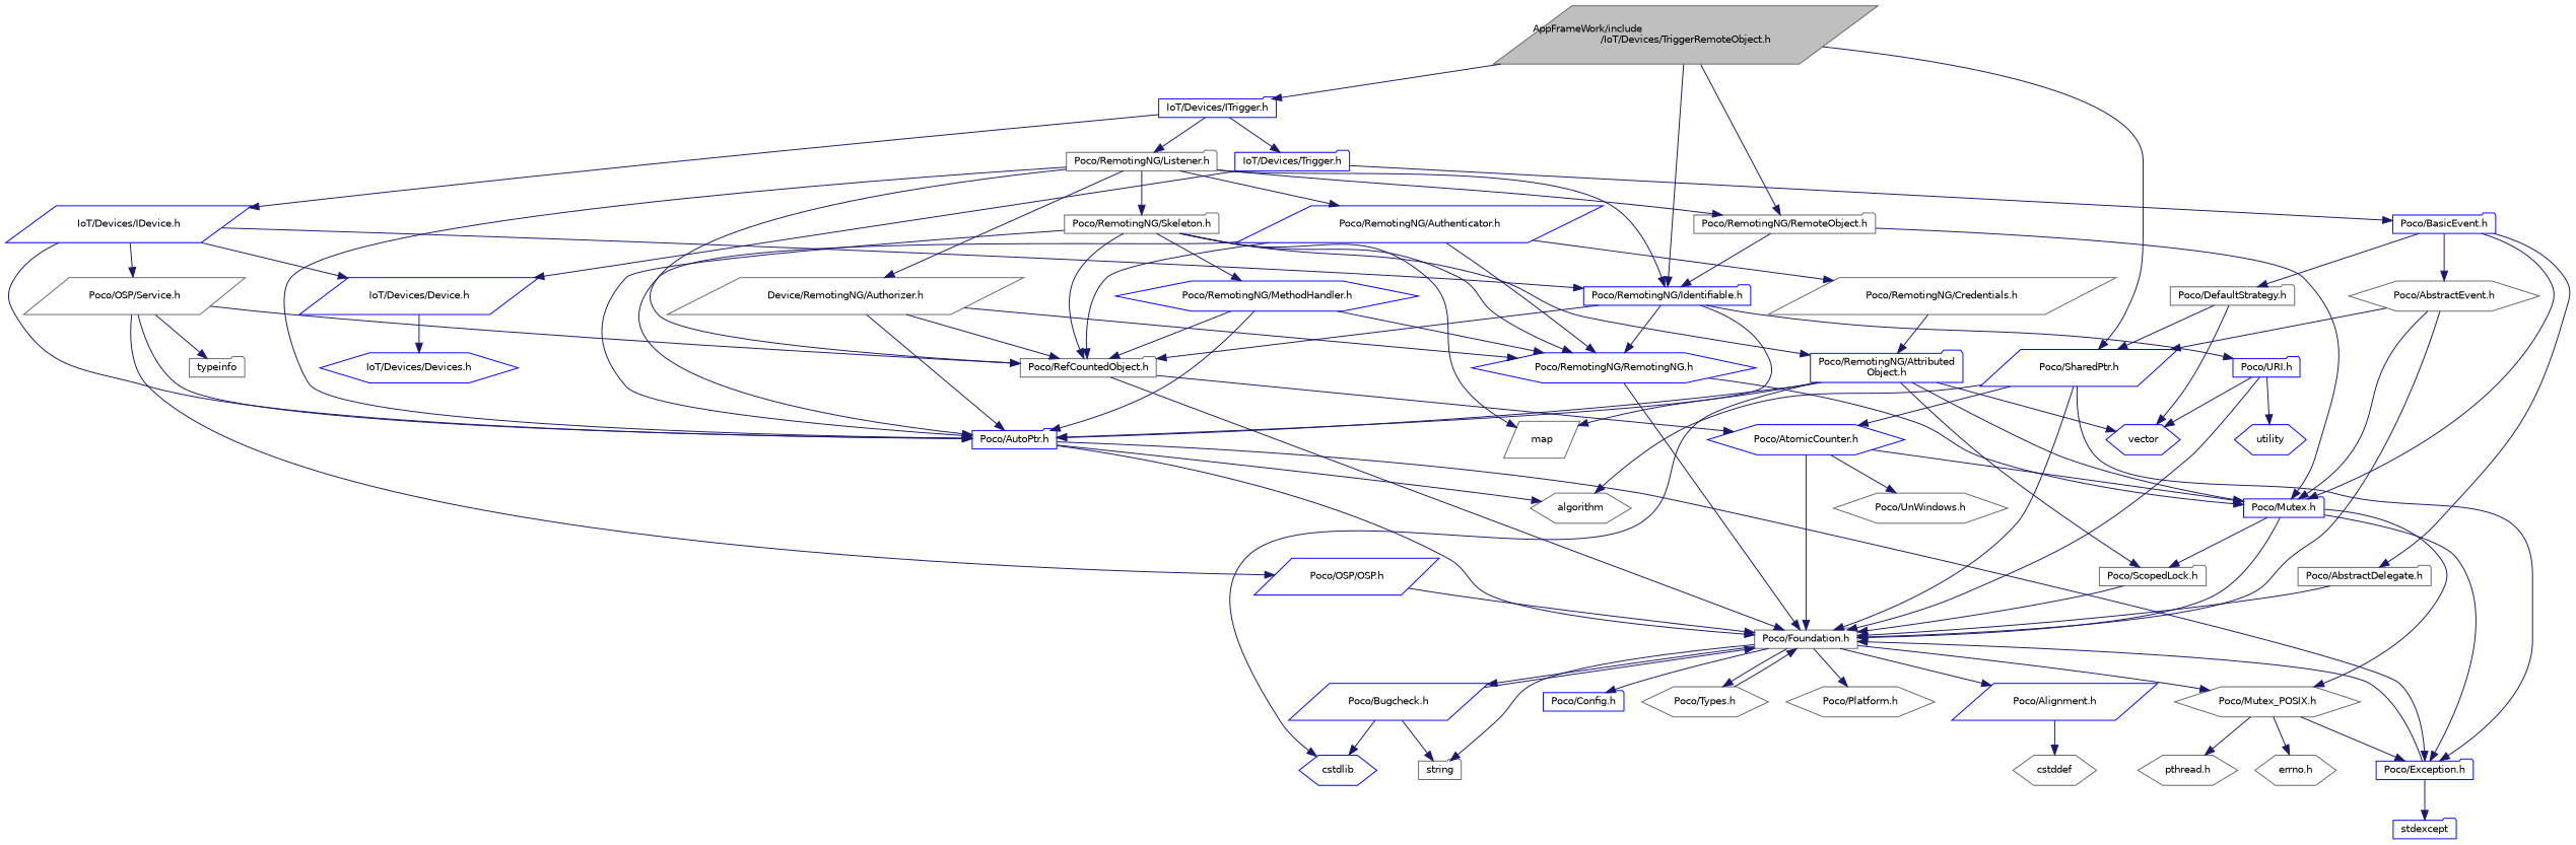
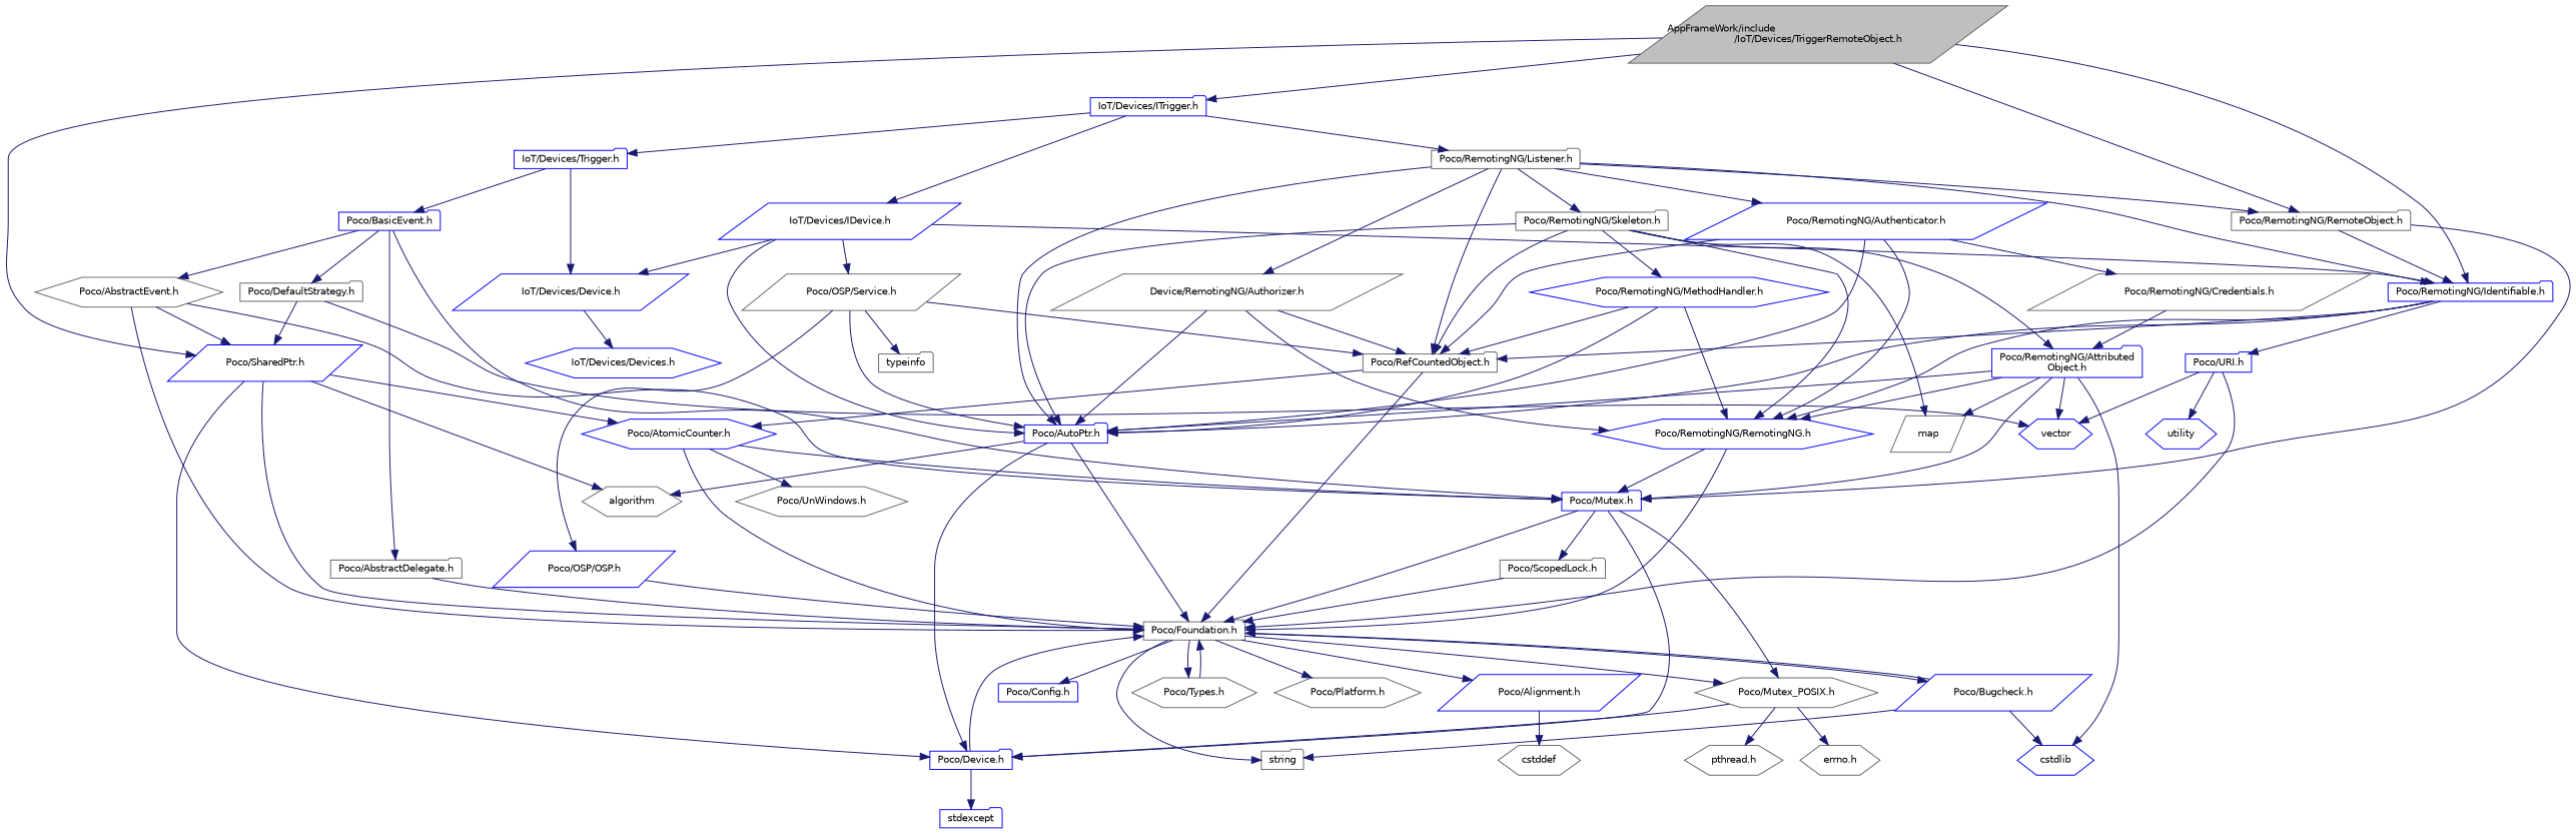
  digraph {
    node [color=blue fillcolor=white fontname=Helvetica fontsize=10 shape=folder style=filled]
    edge [color=midnightblue fontname=Helvetica fontsize=10 labelfontname=Helvetica labelfontsize=10 style=solid]
    n1 [color=gray40 fillcolor=grey75 fontcolor=black height=0.2 label="AppFrameWork/include\l/IoT/Devices/TriggerRemoteObject.h" shape=parallelogram width=0.4]
    n2 [height=0.2 label="IoT/Devices/ITrigger.h" width=0.4]
    n3 [height=0.2 label="Poco/RemotingNG/Identifiable.h" width=0.4]
    n4 [height=0.2 label="Poco/SharedPtr.h" shape=parallelogram width=0.4]
    n5 [color=gray40 height=0.2 label="Poco/RemotingNG/RemoteObject.h" width=0.4]
    n6 [height=0.2 label="IoT/Devices/IDevice.h" shape=parallelogram width=0.4]
    n7 [height=0.2 label="IoT/Devices/Trigger.h" width=0.4]
    n8 [color=gray40 height=0.2 label="Poco/RemotingNG/Listener.h" width=0.4]
    n9 [height=0.2 label="Poco/AutoPtr.h" width=0.4]
    n10 [color=gray40 height=0.2 label="Poco/RefCountedObject.h" width=0.4]
    n11 [height=0.2 label="Poco/RemotingNG/RemotingNG.h" shape=hexagon width=0.4]
    n12 [height=0.2 label="Poco/URI.h" width=0.4]
    n13 [color=gray40 height=0.2 label="Poco/Foundation.h" width=0.4]
-   n14 [height=0.2 label="Poco/Exception.h" width=0.4]
+   n14 [height=0.2 label="Poco/Device.h" width=0.4]
    n15 [color=gray40 height=0.2 label=algorithm shape=hexagon width=0.4]
    n16 [height=0.2 label="Poco/AtomicCounter.h" shape=hexagon width=0.4]
    n17 [height=0.2 label="Poco/Mutex.h" width=0.4]
    n18 [height=0.2 label="IoT/Devices/Device.h" shape=parallelogram width=0.4]
    n19 [color=gray40 height=0.2 label="Poco/OSP/Service.h" shape=parallelogram width=0.4]
    n20 [height=0.2 label="Poco/BasicEvent.h" width=0.4]
    n21 [color=gray40 height=0.2 label="Poco/RemotingNG/Skeleton.h" width=0.4]
    n22 [height=0.2 label="Poco/RemotingNG/Authenticator.h" shape=parallelogram width=0.4]
    n23 [color=gray40 height=0.2 label="Device/RemotingNG/Authorizer.h" shape=parallelogram width=0.4]
    n24 [height=0.2 label="IoT/Devices/Devices.h" shape=hexagon width=0.4]
    n25 [height=0.2 label="Poco/OSP/OSP.h" shape=parallelogram width=0.4]
    n26 [color=gray40 height=0.2 label=typeinfo width=0.4]
    n27 [height=0.2 label="Poco/Config.h" width=0.4]
    n28 [color=gray40 height=0.2 label="Poco/Platform.h" shape=hexagon width=0.4]
    n29 [height=0.2 label="Poco/Alignment.h" shape=parallelogram width=0.4]
    n30 [height=0.2 label="Poco/Bugcheck.h" shape=parallelogram width=0.4]
    n31 [color=gray40 height=0.2 label=string width=0.4]
    n32 [color=gray40 height=0.2 label="Poco/Types.h" shape=hexagon width=0.4]
    n33 [color=gray40 height=0.2 label="Poco/Mutex_POSIX.h" shape=hexagon width=0.4]
    n34 [height=0.2 label=stdexcept width=0.4]
    n35 [color=gray40 height=0.2 label=cstddef shape=hexagon width=0.4]
    n36 [height=0.2 label=cstdlib shape=hexagon width=0.4]
    n37 [color=gray40 height=0.2 label="Poco/UnWindows.h" shape=hexagon width=0.4]
    n38 [color=gray40 height=0.2 label="Poco/ScopedLock.h" width=0.4]
    n39 [color=gray40 height=0.2 label="pthread.h" shape=hexagon width=0.4]
    n40 [color=gray40 height=0.2 label="errno.h" shape=hexagon width=0.4]
    n41 [height=0.2 label=vector shape=hexagon width=0.4]
    n42 [height=0.2 label=utility shape=hexagon width=0.4]
    n43 [color=gray40 height=0.2 label="Poco/AbstractEvent.h" shape=hexagon width=0.4]
    n44 [color=gray40 height=0.2 label="Poco/DefaultStrategy.h" width=0.4]
    n45 [color=gray40 height=0.2 label="Poco/AbstractDelegate.h" width=0.4]
    n46 [height=0.2 label="Poco/RemotingNG/Attributed\lObject.h" width=0.4]
    n47 [color=gray40 height=0.2 label=map shape=parallelogram width=0.4]
    n48 [height=0.2 label="Poco/RemotingNG/MethodHandler.h" shape=hexagon width=0.4]
    n49 [color=gray40 height=0.2 label="Poco/RemotingNG/Credentials.h" shape=parallelogram width=0.4]
    n1 -> n2
    n1 -> n3
    n1 -> n4
    n1 -> n5
    n2 -> n6
    n2 -> n7
    n2 -> n8
    n3 -> n9
    n3 -> n10
    n3 -> n11
    n3 -> n12
    n4 -> n13
    n4 -> n14
    n4 -> n15
    n4 -> n16
    n5 -> n3
    n5 -> n17
    n6 -> n3
    n6 -> n9
    n6 -> n18
    n6 -> n19
    n7 -> n18
    n7 -> n20
    n8 -> n3
    n8 -> n5
    n8 -> n9
    n8 -> n10
    n8 -> n21
    n8 -> n22
    n8 -> n23
    n9 -> n13
    n9 -> n14
    n9 -> n15
    n10 -> n13
    n10 -> n16
    n11 -> n13
    n11 -> n17
    n12 -> n13
    n12 -> n41
    n12 -> n42
    n13 -> n27
    n13 -> n28
    n13 -> n29
    n13 -> n30
    n13 -> n31
    n13 -> n32
    n13 -> n33
    n14 -> n13
    n14 -> n34
    n16 -> n13
    n16 -> n17
    n16 -> n37
    n17 -> n13
    n17 -> n14
    n17 -> n33
    n17 -> n38
    n18 -> n24
    n19 -> n9
    n19 -> n10
    n19 -> n25
    n19 -> n26
    n20 -> n17
    n20 -> n43
    n20 -> n44
    n20 -> n45
    n21 -> n9
    n21 -> n10
    n21 -> n11
    n21 -> n46
    n21 -> n47
    n21 -> n48
    n22 -> n9
    n22 -> n10
    n22 -> n11
    n22 -> n49
    n23 -> n9
    n23 -> n10
    n23 -> n11
    n25 -> n13
    n29 -> n35
    n30 -> n13
    n30 -> n31
    n30 -> n36
    n32 -> n13
    n33 -> n14
    n33 -> n39
    n33 -> n40
    n38 -> n13
    n43 -> n4
    n43 -> n13
    n43 -> n17
    n44 -> n4
    n44 -> n41
    n45 -> n13
    n46 -> n9
-   n46 -> n38
+   n46 -> n11
    n46 -> n17
    n46 -> n36
    n46 -> n41
    n46 -> n47
    n48 -> n9
    n48 -> n10
    n48 -> n11
    n49 -> n46
  }
